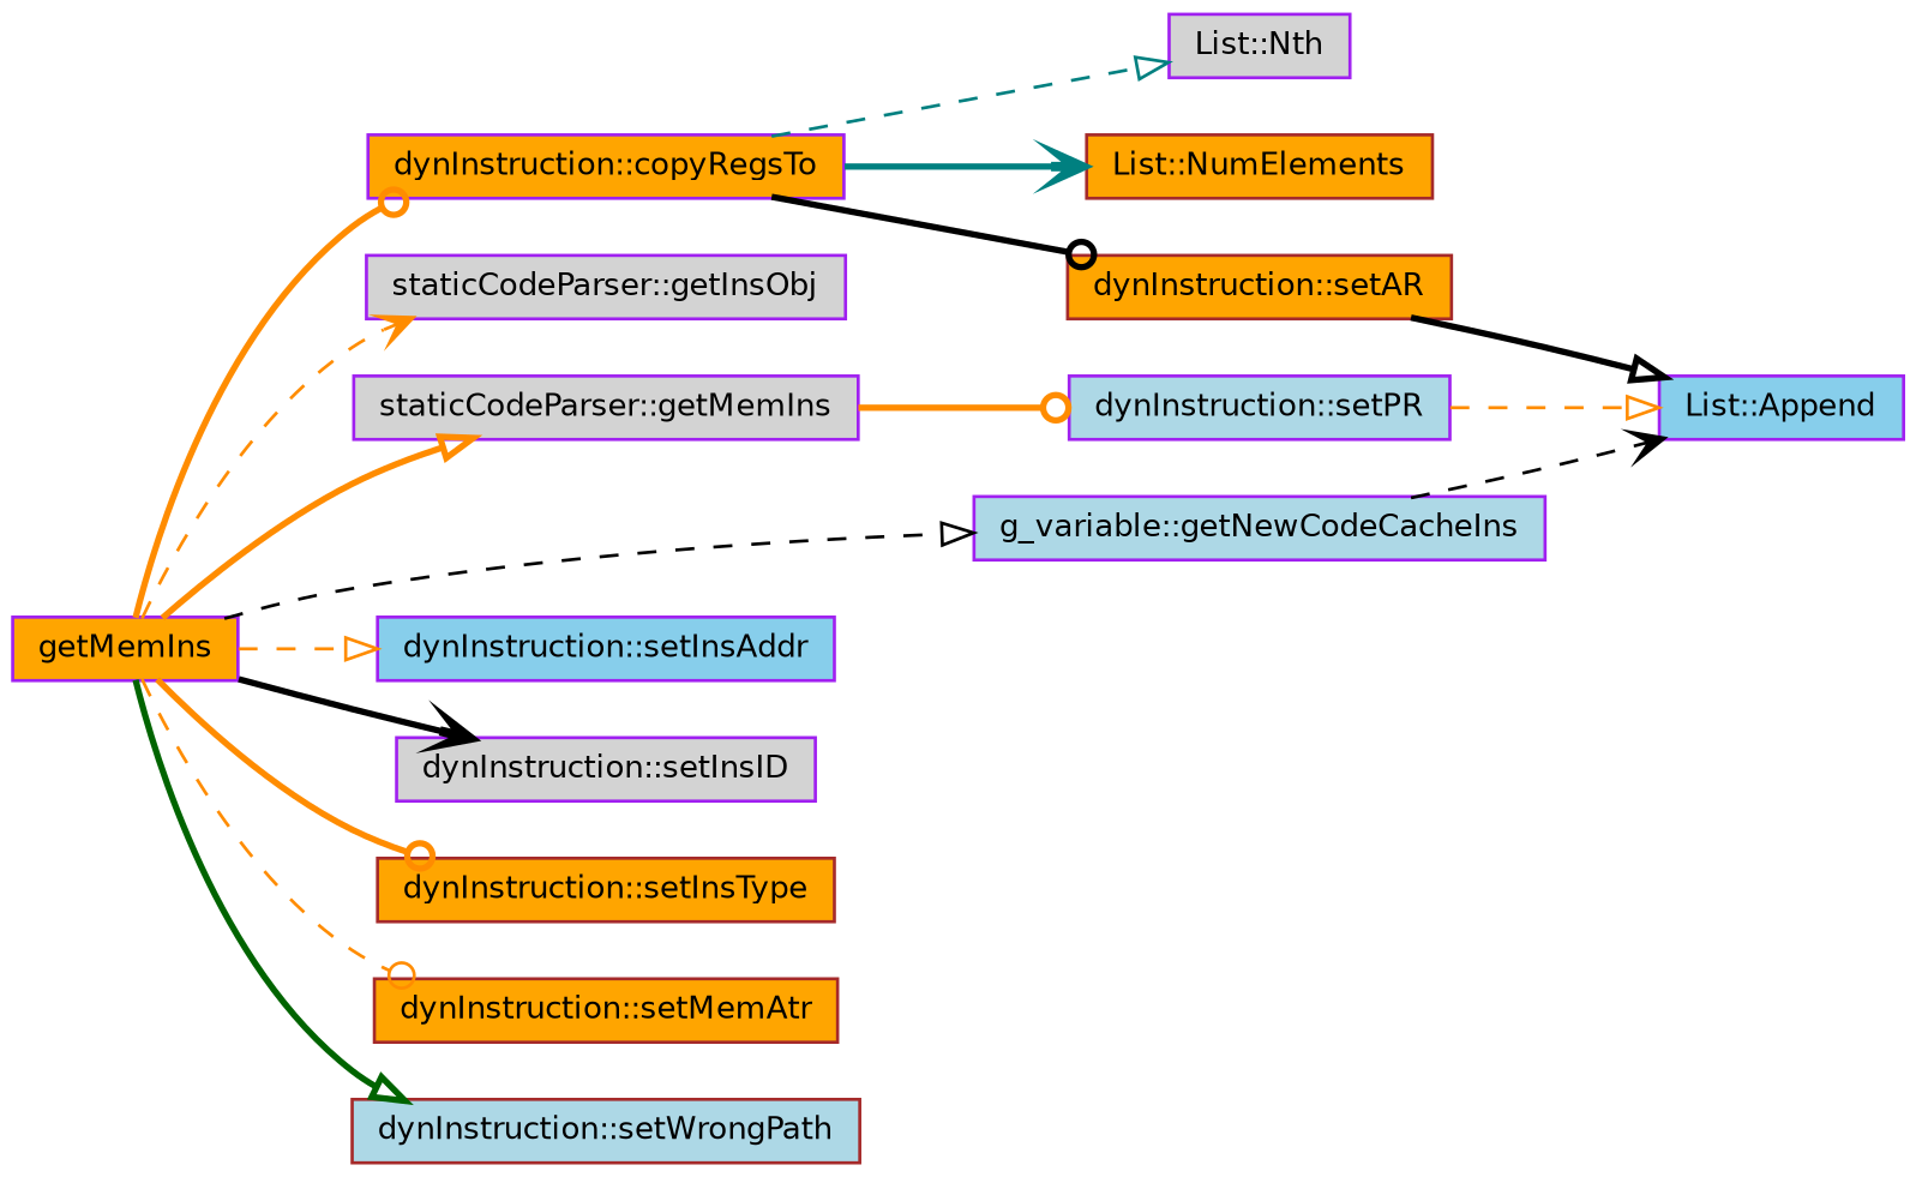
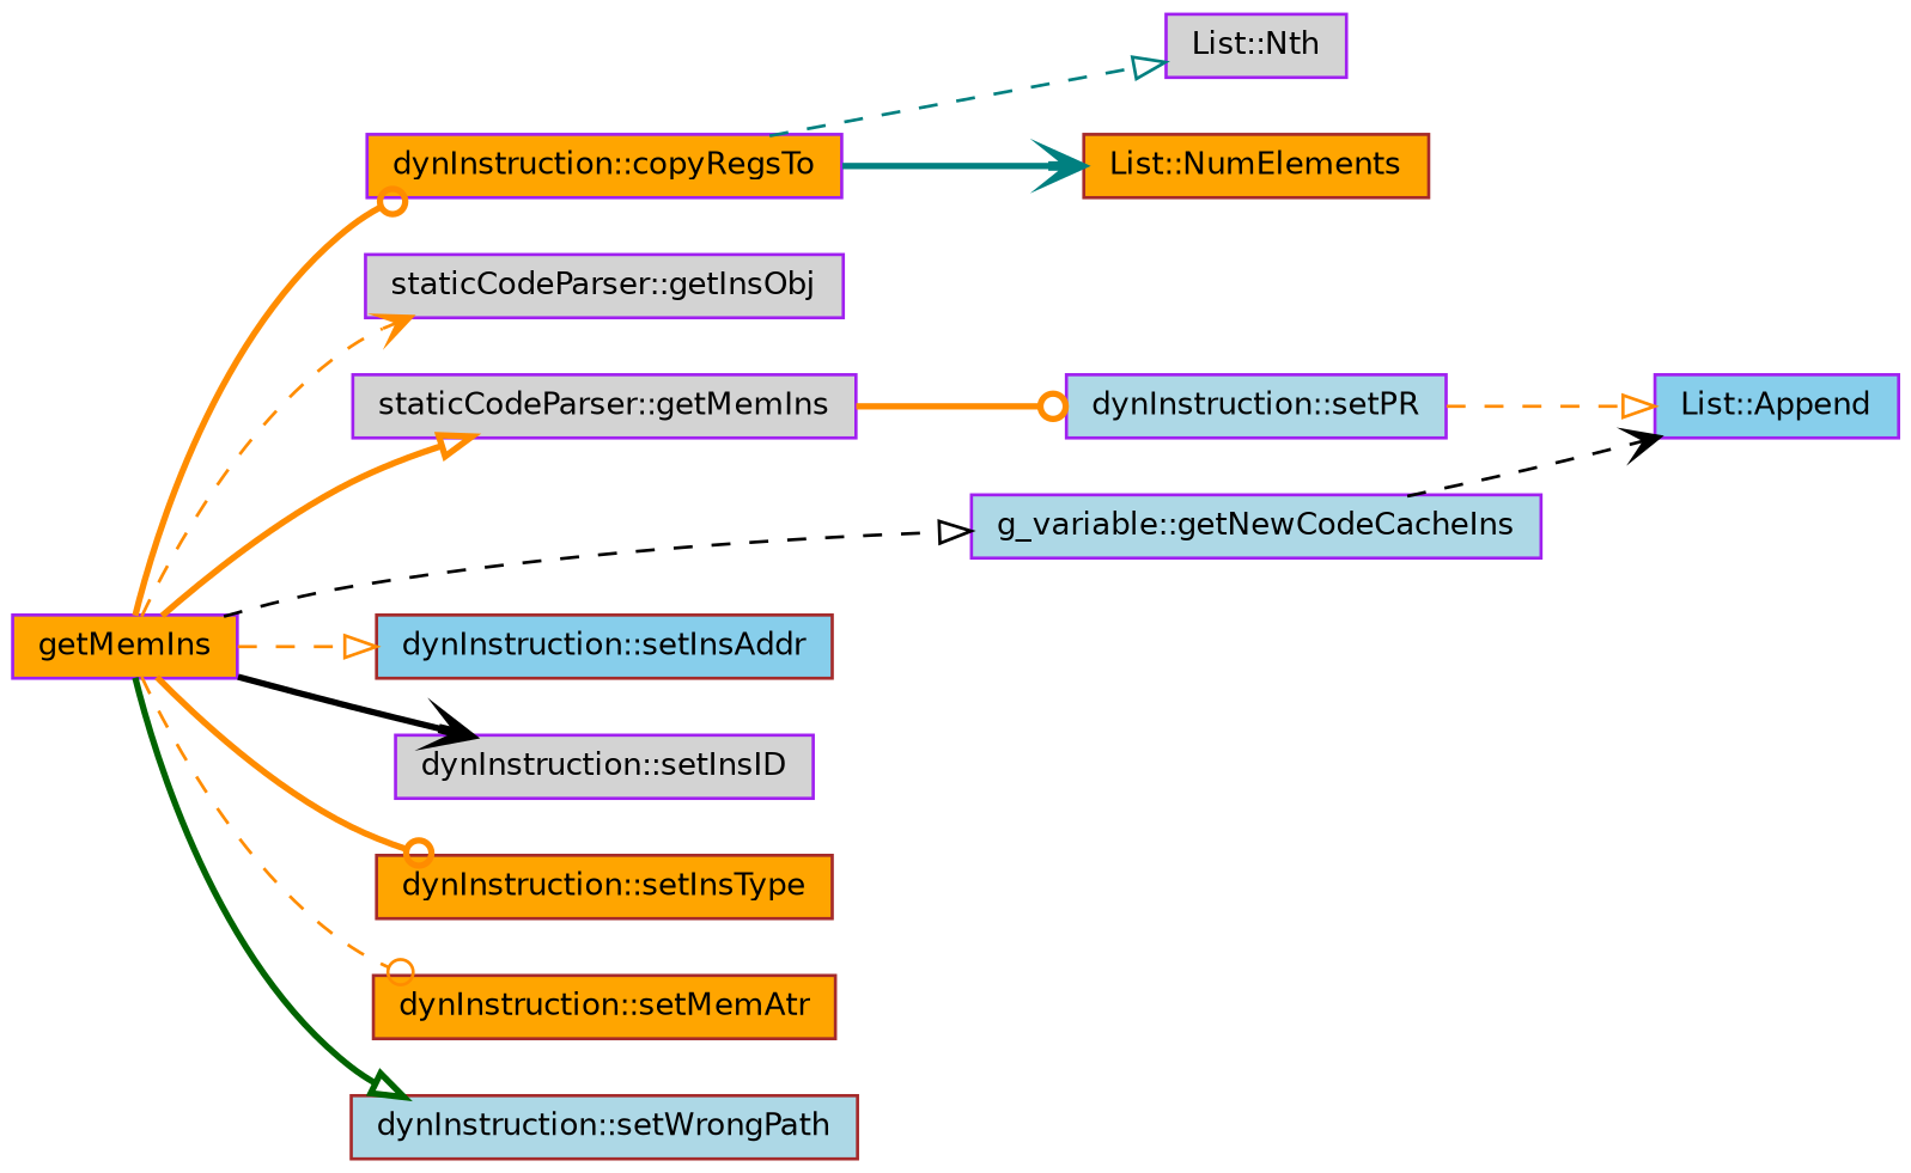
  digraph {
    rankdir=LR
    node [color=purple fillcolor=orange fontname=Helvetica fontsize=10 shape=record style=filled]
    edge [arrowhead=onormal color=darkorange fontname=Helvetica fontsize=10 labelfontname=Helvetica labelfontsize=10 style=bold]
    n1 [fontcolor=black height=0.2 label=getMemIns width=0.4]
    n2 [height=0.2 label="dynInstruction::copyRegsTo" width=0.4]
    n3 [fillcolor=lightgrey height=0.2 label="staticCodeParser::getInsObj" width=0.4]
    n4 [fillcolor=lightgrey height=0.2 label="staticCodeParser::getMemIns" width=0.4]
    n5 [fillcolor=lightblue height=0.2 label="g_variable::getNewCodeCacheIns" width=0.4]
-   n6 [fillcolor=skyblue height=0.2 label="dynInstruction::setInsAddr" width=0.4]
+   n6 [color=brown fillcolor=skyblue height=0.2 label="dynInstruction::setInsAddr" width=0.4]
    n7 [fillcolor=lightgrey height=0.2 label="dynInstruction::setInsID" width=0.4]
    n8 [color=brown height=0.2 label="dynInstruction::setInsType" width=0.4]
    n9 [color=brown height=0.2 label="dynInstruction::setMemAtr" width=0.4]
    n10 [color=brown fillcolor=lightblue height=0.2 label="dynInstruction::setWrongPath" width=0.4]
    n11 [fillcolor=lightgrey height=0.2 label="List::Nth" width=0.4]
    n12 [color=brown height=0.2 label="List::NumElements" width=0.4]
-   n13 [color=brown height=0.2 label="dynInstruction::setAR" width=0.4]
    n14 [fillcolor=lightblue height=0.2 label="dynInstruction::setPR" width=0.4]
    n15 [fillcolor=skyblue height=0.2 label="List::Append" width=0.4]
    n1 -> n2 [arrowhead=odot]
    n1 -> n3 [arrowhead=vee style=dashed]
    n1 -> n4
    n1 -> n5 [color=black style=dashed]
    n1 -> n6 [style=dashed]
    n1 -> n7 [arrowhead=vee color=black]
    n1 -> n8 [arrowhead=odot]
    n1 -> n9 [arrowhead=odot style=dashed]
    n1 -> n10 [color=darkgreen]
    n2 -> n11 [color=teal style=dashed]
    n2 -> n12 [arrowhead=vee color=teal]
-   n2 -> n13 [arrowhead=odot color=black]
    n4 -> n14 [arrowhead=odot]
    n5 -> n15 [arrowhead=vee color=black style=dashed]
-   n13 -> n15 [color=black]
    n14 -> n15 [style=dashed]
  }
